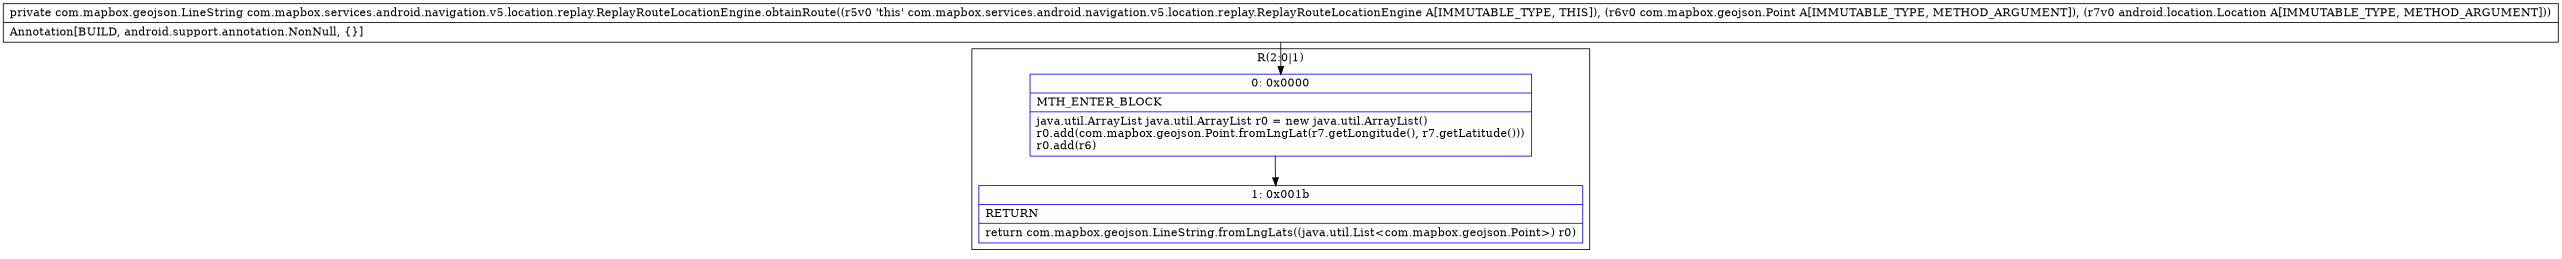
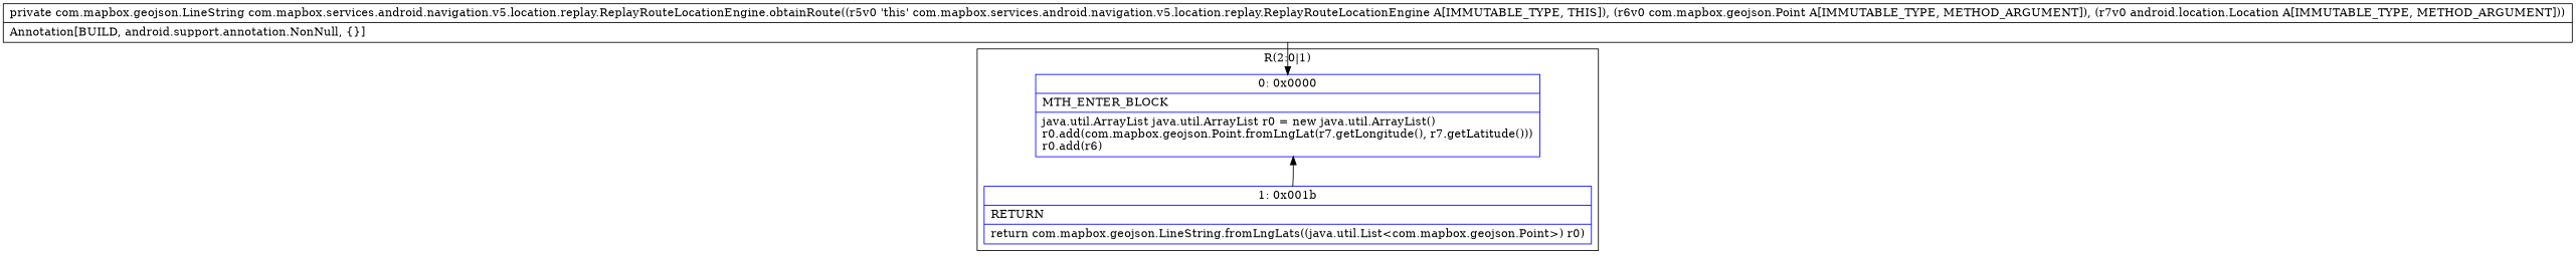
  digraph {
    node [color=blue shape=record]
    n1 [label="{0\:\ 0x0000|MTH_ENTER_BLOCK\l|java.util.ArrayList java.util.ArrayList r0 = new java.util.ArrayList()\lr0.add(com.mapbox.geojson.Point.fromLngLat(r7.getLongitude(), r7.getLatitude()))\lr0.add(r6)\l}"]
    n2 [label="{1\:\ 0x001b|RETURN\l|return com.mapbox.geojson.LineString.fromLngLats((java.util.List\<com.mapbox.geojson.Point\>) r0)\l}"]
    n3 [label="{private com.mapbox.geojson.LineString com.mapbox.services.android.navigation.v5.location.replay.ReplayRouteLocationEngine.obtainRoute((r5v0 'this' com.mapbox.services.android.navigation.v5.location.replay.ReplayRouteLocationEngine A[IMMUTABLE_TYPE, THIS]), (r6v0 com.mapbox.geojson.Point A[IMMUTABLE_TYPE, METHOD_ARGUMENT]), (r7v0 android.location.Location A[IMMUTABLE_TYPE, METHOD_ARGUMENT]))  | Annotation[BUILD, android.support.annotation.NonNull, \{\}]\l}" color=""]
    subgraph cluster_1 {
      label="R(2:0|1)"
      n1
      n2
    }
-   n1 -> n2
+   n2 -> n1
    n3 -> n1
  }
